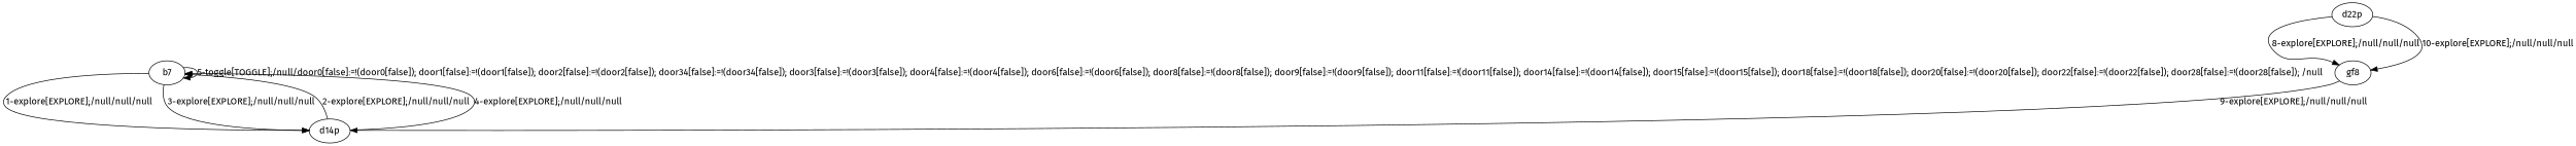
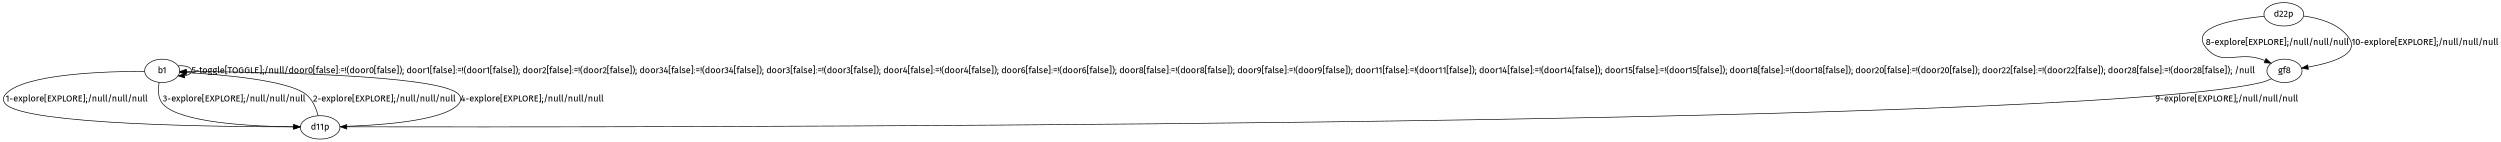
  digraph {
    fontname="Fira Sans"
    node [fontname="Fira Sans"]
    edge [fontname="Fira Sans"]
-   b1 [label=b7]
-   d11p [label=d14p]
+   b1
+   d11p
    d22p
    gf8
    b1 -> b1 [label="5-toggle[TOGGLE];/null/door0[false]:=!(door0[false]); door1[false]:=!(door1[false]); door2[false]:=!(door2[false]); door34[false]:=!(door34[false]); door3[false]:=!(door3[false]); door4[false]:=!(door4[false]); door6[false]:=!(door6[false]); door8[false]:=!(door8[false]); door9[false]:=!(door9[false]); door11[false]:=!(door11[false]); door14[false]:=!(door14[false]); door15[false]:=!(door15[false]); door18[false]:=!(door18[false]); door20[false]:=!(door20[false]); door22[false]:=!(door22[false]); door28[false]:=!(door28[false]); /null"]
    b1 -> d11p [label="1-explore[EXPLORE];/null/null/null"]
    b1 -> d11p [label="3-explore[EXPLORE];/null/null/null"]
    d11p -> b1 [label="2-explore[EXPLORE];/null/null/null"]
    d11p -> b1 [label="4-explore[EXPLORE];/null/null/null"]
    d22p -> gf8 [label="8-explore[EXPLORE];/null/null/null"]
    d22p -> gf8 [label="10-explore[EXPLORE];/null/null/null"]
    gf8 -> d11p [label="9-explore[EXPLORE];/null/null/null"]
  }
